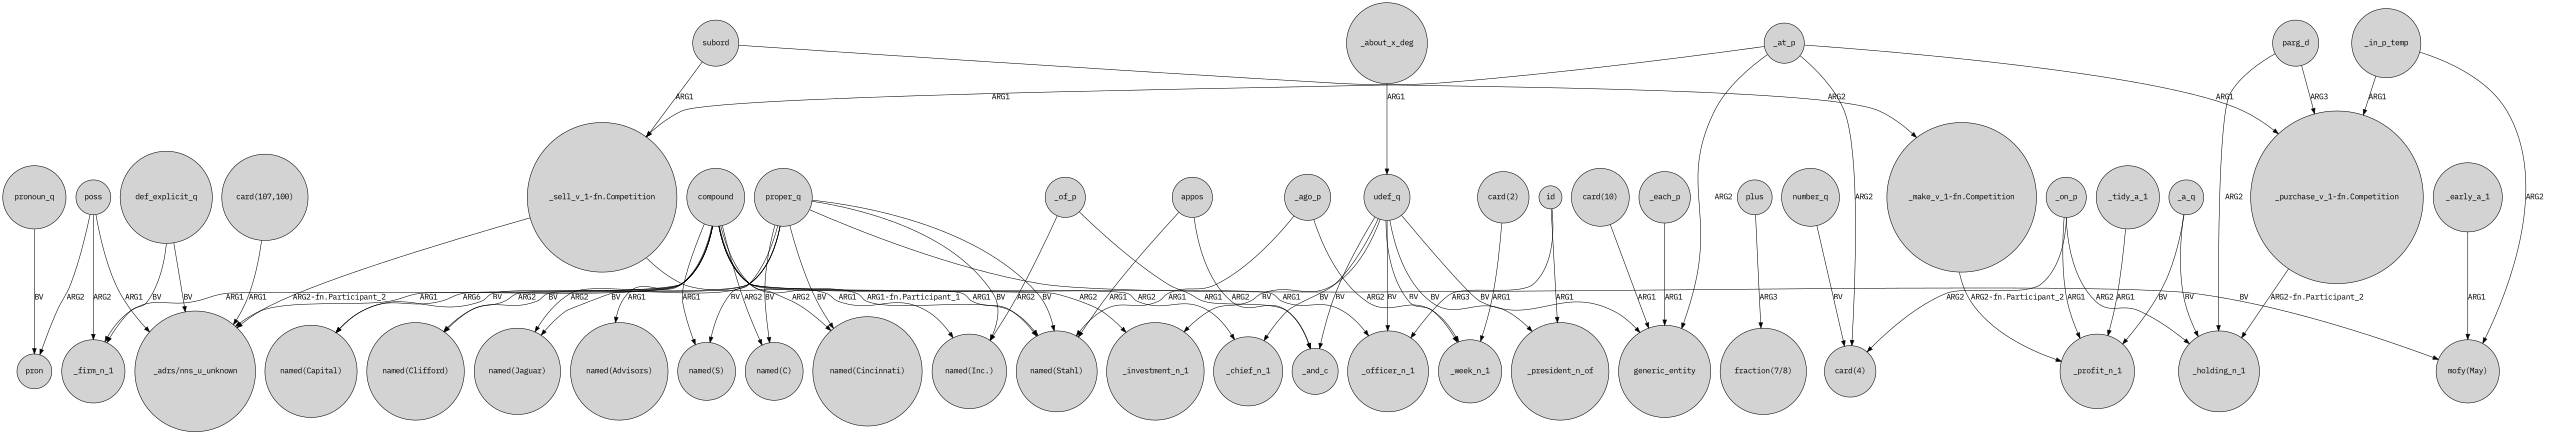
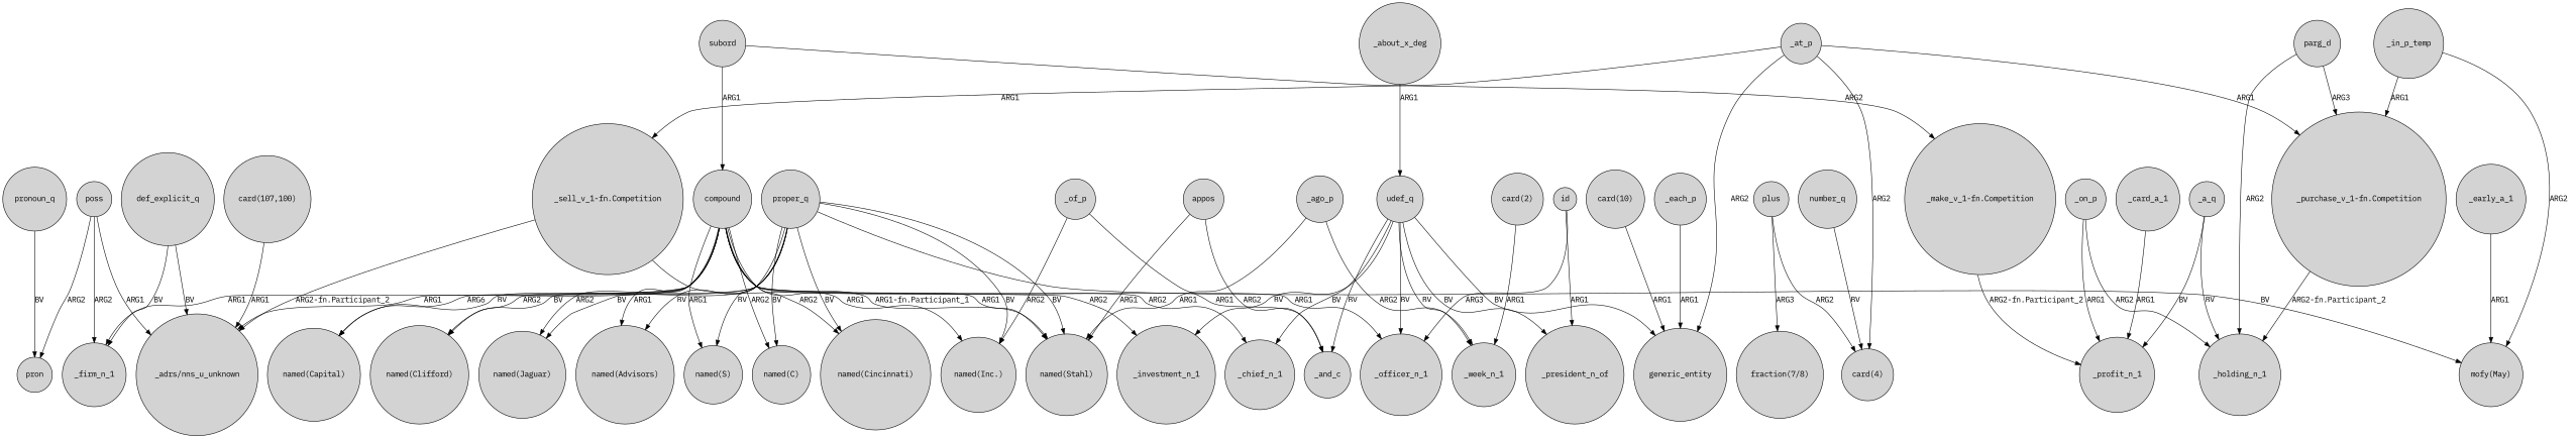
  digraph {
    fontname="IBM Plex Mono"
    node [fontname="IBM Plex Mono" shape=circle style=filled]
    edge [fontname="IBM Plex Mono"]
    "_sell_v_1-fn.Competition"
    "_adrs/nns_u_unknown"
    "named(Stahl)"
    _on_p
    _holding_n_1
    _profit_n_1
    proper_q
    "named(C)"
    "named(Cincinnati)"
    "named(Capital)"
    "named(Inc.)"
    "named(Clifford)"
    "named(S)"
    "mofy(May)"
    "named(Advisors)"
    "named(Jaguar)"
    _at_p
    "card(4)"
    "_purchase_v_1-fn.Competition"
    generic_entity
    compound
    _chief_n_1
    _investment_n_1
    _firm_n_1
    _officer_n_1
    _a_q
    appos
    _and_c
-   _tidy_a_1
+   _tidy_a_1 [label=_card_a_1]
    _ago_p
    _week_n_1
    _of_p
    udef_q
    _president_n_of
    parg_d
    "card(107,100)"
    poss
    pron
    _about_x_deg
    pronoun_q
    id
    plus
    "fraction(7/8)"
    def_explicit_q
    _in_p_temp
    subord
    "_make_v_1-fn.Competition"
    number_q
    "card(10)"
    _early_a_1
    "card(2)"
    _each_p
    "_sell_v_1-fn.Competition" -> "_adrs/nns_u_unknown" [label="ARG2-fn.Participant_2"]
    "_sell_v_1-fn.Competition" -> "named(Stahl)" [label="ARG1-fn.Participant_1"]
    _on_p -> _holding_n_1 [label=ARG2]
    _on_p -> _profit_n_1 [label=ARG1]
    proper_q -> "named(Stahl)" [label=BV]
    proper_q -> "named(C)" [label=BV]
    proper_q -> "named(Cincinnati)" [label=BV]
    proper_q -> "named(Capital)" [label=BV]
    proper_q -> "named(Inc.)" [label=BV]
    proper_q -> "named(Clifford)" [label=BV]
    proper_q -> "named(S)" [label=BV]
    proper_q -> "mofy(May)" [label=BV]
+   proper_q -> "named(Advisors)" [label=BV]
    proper_q -> "named(Jaguar)" [label=BV]
    _at_p -> "_sell_v_1-fn.Competition" [label=ARG1]
    _at_p -> "card(4)" [label=ARG2]
    _at_p -> "_purchase_v_1-fn.Competition" [label=ARG1]
    _at_p -> generic_entity [label=ARG2]
    "_purchase_v_1-fn.Competition" -> _holding_n_1 [label="ARG2-fn.Participant_2"]
    compound -> "_adrs/nns_u_unknown" [label=ARG1]
    compound -> "named(Stahl)" [label=ARG1]
    compound -> "named(C)" [label=ARG2]
    compound -> "named(Cincinnati)" [label=ARG2]
    compound -> "named(Capital)" [label=ARG6]
    compound -> "named(Inc.)" [label=ARG1]
    compound -> "named(Clifford)" [label=ARG2]
    compound -> "named(S)" [label=ARG1]
    compound -> "named(Advisors)" [label=ARG1]
    compound -> "named(Jaguar)" [label=ARG2]
    compound -> _chief_n_1 [label=ARG2]
    compound -> _investment_n_1 [label=ARG2]
    compound -> _firm_n_1 [label=ARG1]
    compound -> _officer_n_1 [label=ARG1]
    _a_q -> _holding_n_1 [label=BV]
    _a_q -> _profit_n_1 [label=BV]
    appos -> "named(Stahl)" [label=ARG1]
    appos -> _and_c [label=ARG2]
    _tidy_a_1 -> _profit_n_1 [label=ARG1]
    _ago_p -> "named(Stahl)" [label=ARG1]
    _ago_p -> _week_n_1 [label=ARG2]
    _of_p -> "named(Inc.)" [label=ARG2]
    _of_p -> _and_c [label=ARG1]
    udef_q -> generic_entity [label=BV]
    udef_q -> _chief_n_1 [label=BV]
    udef_q -> _investment_n_1 [label=BV]
    udef_q -> _officer_n_1 [label=BV]
    udef_q -> _and_c [label=BV]
    udef_q -> _week_n_1 [label=BV]
    udef_q -> _president_n_of [label=BV]
    parg_d -> _holding_n_1 [label=ARG2]
    parg_d -> "_purchase_v_1-fn.Competition" [label=ARG3]
    "card(107,100)" -> "_adrs/nns_u_unknown" [label=ARG1]
    poss -> "_adrs/nns_u_unknown" [label=ARG1]
    poss -> _firm_n_1 [label=ARG2]
    poss -> pron [label=ARG2]
    _about_x_deg -> udef_q [label=ARG1]
    pronoun_q -> pron [label=BV]
    id -> _officer_n_1 [label=ARG3]
    id -> _president_n_of [label=ARG1]
-   _on_p -> "card(4)" [label=ARG2]
+   plus -> "card(4)" [label=ARG2]
    plus -> "fraction(7/8)" [label=ARG3]
    def_explicit_q -> "_adrs/nns_u_unknown" [label=BV]
    def_explicit_q -> _firm_n_1 [label=BV]
    _in_p_temp -> "mofy(May)" [label=ARG2]
    _in_p_temp -> "_purchase_v_1-fn.Competition" [label=ARG1]
-   subord -> "_sell_v_1-fn.Competition" [label=ARG1]
+   subord -> compound [label=ARG1]
    subord -> "_make_v_1-fn.Competition" [label=ARG2]
    "_make_v_1-fn.Competition" -> _profit_n_1 [label="ARG2-fn.Participant_2"]
    number_q -> "card(4)" [label=BV]
    "card(10)" -> generic_entity [label=ARG1]
    _early_a_1 -> "mofy(May)" [label=ARG1]
    "card(2)" -> _week_n_1 [label=ARG1]
    _each_p -> generic_entity [label=ARG1]
  }
